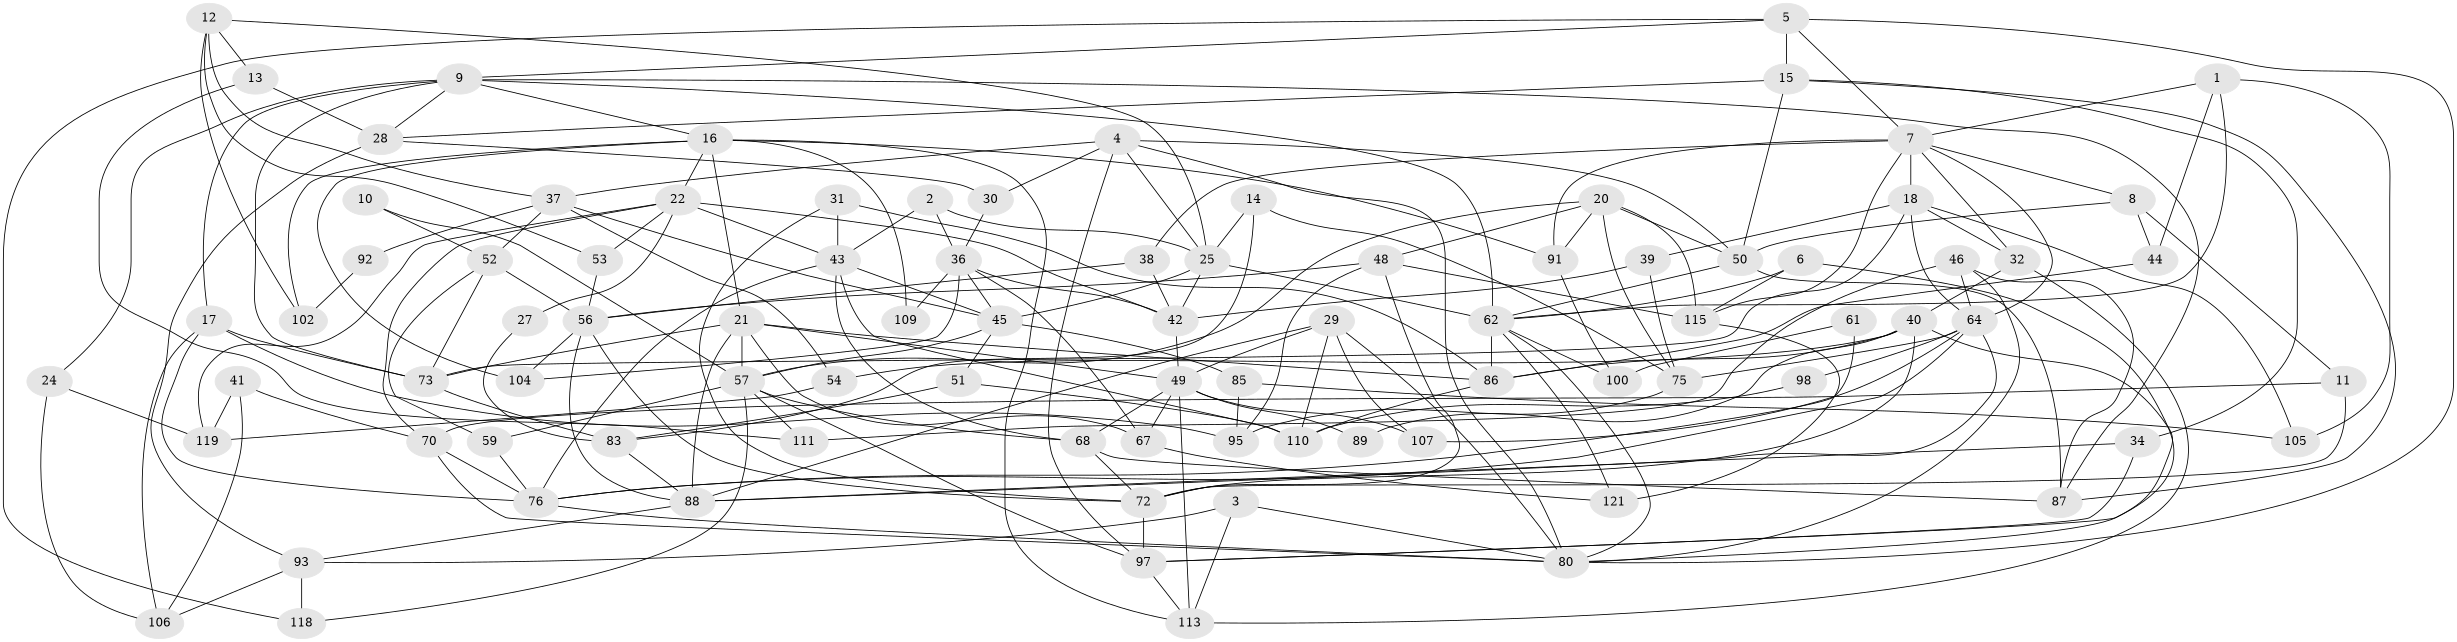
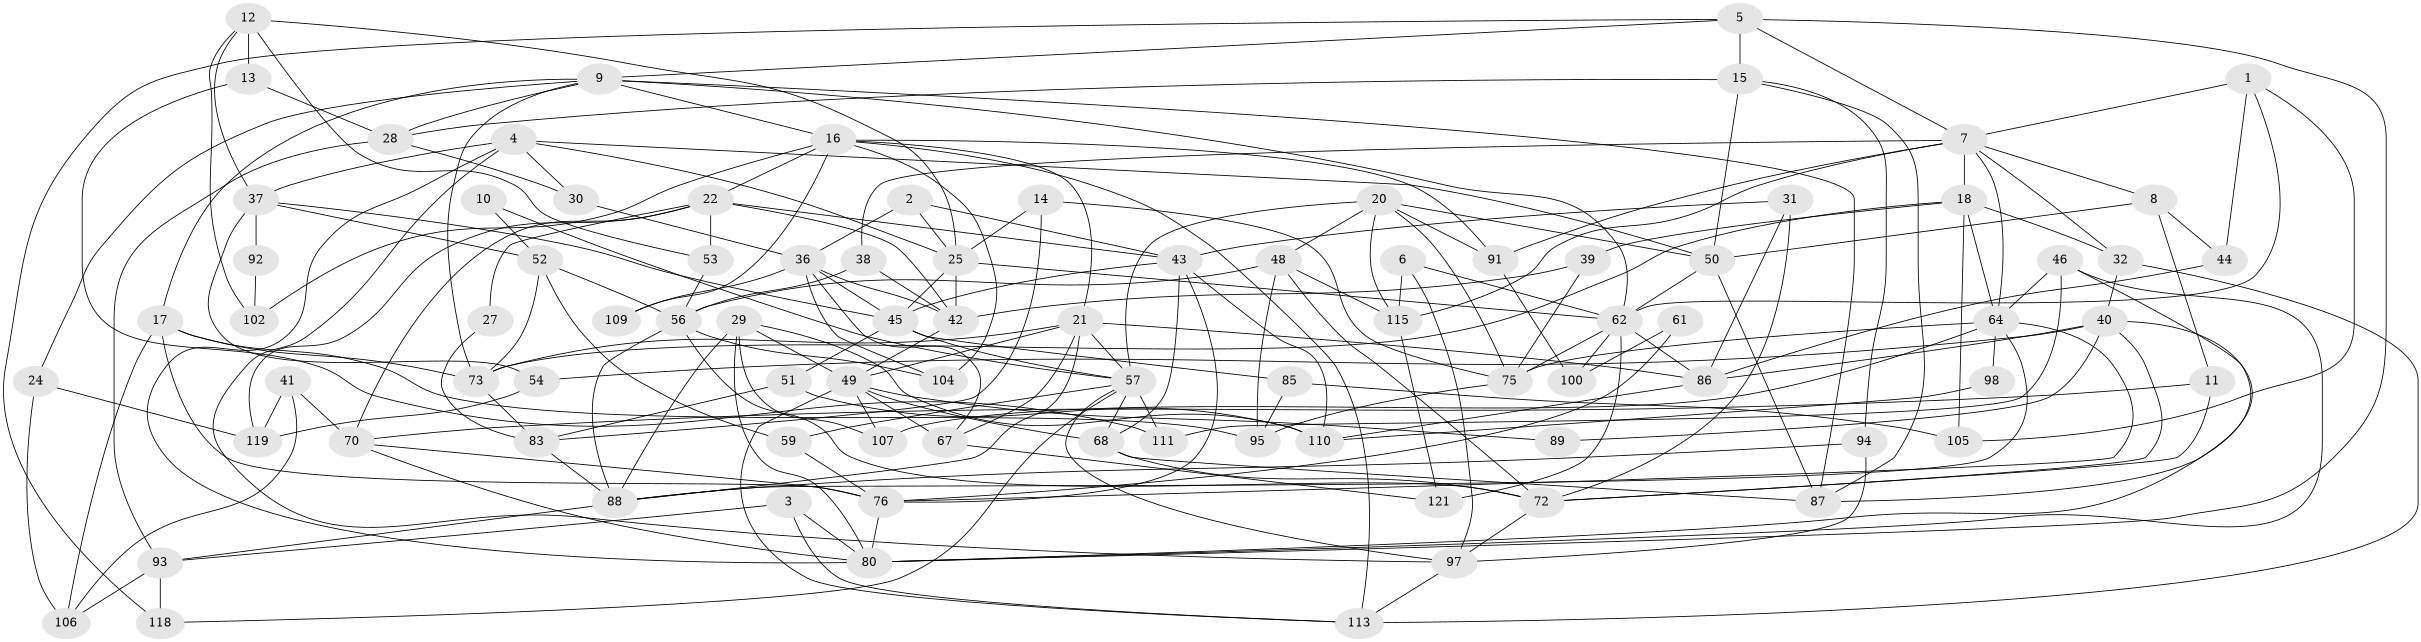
  graph {
    node [color=gray90 style=filled]
    1 [super="+19"]
    7 [super="+117"]
    44
    62 [super="+74"]
    105
    115
    8
    18 [super="+23"]
    32
    38
    64 [super="+77"]
    91
    86
    80 [super="+101"]
    100
    121
    2
    25
    36 [super="+66"]
    43 [super="+99"]
    42 [super="+58"]
    45 [super="+55"]
    104
    109
    67 [super="+90"]
    76 [super="+123"]
    110
    68
    3
    93 [super="+120"]
    113
    118
    106
    4 [super="+79"]
    30
    37 [super="+78"]
    50 [super="+94"]
    97
    52 [super="+60"]
    54 [super="+69"]
    92
    87
    5 [super="+103"]
    9 [super="+71"]
    15
    16 [super="+112"]
    17
    24
    28 [super="+116"]
    73 [super="+108"]
-   34
+   34 [label=94]
    6
    11 [super="+35"]
    39
    40 [super="+84"]
    56 [super="+122"]
    75
    88 [super="+114"]
    107
    98
    70 [super="+125"]
    72 [super="+82"]
    102
    21 [super="+96"]
    22 [super="+33"]
    95
    119
    83
    59
    10
    57 [super="+124"]
    111
    12 [super="+81"]
    13
    53
    14
    49 [super="+63"]
    27
    20 [super="+26"]
    48 [super="+65"]
    89
    51
    85
    29 [super="+47"]
    31 [super="+126"]
    41
    46
    61
    1 -- 7
    1 -- 44
    1 -- 62
    1 -- 105
    7 -- 115
    7 -- 8
    7 -- 18
    7 -- 32
    7 -- 38
    7 -- 64
    7 -- 91
    44 -- 86
    62 -- 86
-   62 -- 80
+   62 -- 75
    62 -- 100
    62 -- 121
    115 -- 121
    8 -- 44
    8 -- 50
    8 -- 11
    18 -- 105
    18 -- 32
    18 -- 64
    18 -- 73
    18 -- 39
    32 -- 113
    32 -- 40
    38 -- 42
    38 -- 56
    64 -- 76
    64 -- 75
    64 -- 88
    64 -- 107
    64 -- 98
    91 -- 100
    86 -- 110
    2 -- 25
    2 -- 36
    2 -- 43
    25 -- 62
    25 -- 42
    25 -- 45
    36 -- 42
    36 -- 45
    36 -- 104
    36 -- 109
    36 -- 67
    43 -- 45
    43 -- 76
    43 -- 110 [weight=2]
    43 -- 68
    42 -- 49
    45 -- 57
    45 -- 51
    45 -- 85
    67 -- 121
    76 -- 80
    68 -- 87
    68 -- 72
    3 -- 80
    3 -- 93
    3 -- 113
    93 -- 118
    93 -- 106
    4 -- 80
    4 -- 25
    4 -- 30
    4 -- 37
    4 -- 50
    4 -- 97
    30 -- 36
    37 -- 45
    37 -- 52
    37 -- 54
    37 -- 92
    50 -- 62
    50 -- 87
    97 -- 113
    52 -- 73
    52 -- 56
    52 -- 59
    54 -- 119
    92 -- 102
    5 -- 7
    5 -- 80
    5 -- 118
    5 -- 9
    5 -- 15
    9 -- 62
    9 -- 87
    9 -- 16
    9 -- 17
    9 -- 24
    9 -- 28
    9 -- 73
    15 -- 50
    15 -- 87
    15 -- 28
    15 -- 34
    16 -- 91
    16 -- 104
    16 -- 109
    16 -- 113
    16 -- 102
    16 -- 21
    16 -- 22
    17 -- 76
    17 -- 106
    17 -- 73
    17 -- 95
    24 -- 106
    24 -- 119
    28 -- 93 [weight=2]
    28 -- 30
    73 -- 83
    34 -- 97
    34 -- 88
    6 -- 62
    6 -- 115
    6 -- 97
    11 -- 70
    11 -- 72
    39 -- 42
    39 -- 75
    40 -- 86
    40 -- 80
    40 -- 54
    40 -- 72
    40 -- 89
    56 -- 104
    56 -- 88
    56 -- 72
    75 -- 95
    88 -- 93
    98 -- 110
    70 -- 80
    70 -- 76
    72 -- 97
    21 -- 86
    21 -- 67
    21 -- 73
    21 -- 88
    21 -- 57
    21 -- 49 [weight=2]
    22 -- 43
    22 -- 42
    22 -- 70
    22 -- 119
    22 -- 53
    22 -- 27
    83 -- 88
    59 -- 76
    10 -- 52
    10 -- 57
    57 -- 68
    57 -- 118
    57 -- 97
    57 -- 59
    57 -- 111
    12 -- 25
    12 -- 37
    12 -- 102
    12 -- 13
    12 -- 53
    13 -- 28
    13 -- 111
    53 -- 56
    14 -- 25
    14 -- 75
    14 -- 83
    49 -- 67
    49 -- 68
    49 -- 113
    49 -- 107
    49 -- 89
    27 -- 83
    20 -- 115
    20 -- 91
    20 -- 50
    20 -- 75
    20 -- 57
    20 -- 48
    48 -- 115
    48 -- 56
    48 -- 72
    48 -- 95
    51 -- 110
    51 -- 83
    85 -- 105
    85 -- 95
    29 -- 80
    29 -- 110
    29 -- 88
    29 -- 107
    29 -- 49
    31 -- 86
    31 -- 43
    31 -- 72
    41 -- 106
    41 -- 70
    41 -- 119
    46 -- 64
    46 -- 80
    46 -- 87
    46 -- 111
    61 -- 100
    61 -- 76
  }
